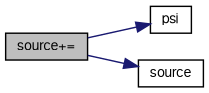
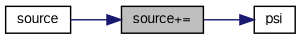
  digraph {
    rankdir=LR
    node [color=black fontname=FreeSans fontsize=10 shape=record]
    edge [color=midnightblue fontname=FreeSans fontsize=10 labelfontname=FreeSans labelfontsize=10 style=solid]
    n1 [fillcolor=grey75 fontcolor=black height=0.2 label="source+=" style=filled width=0.4]
    n2 [height=0.2 label=psi width=0.4]
    n3 [height=0.2 label=source width=0.4]
    n1 -> n2
-   n1 -> n3
+   n3 -> n1
  }
